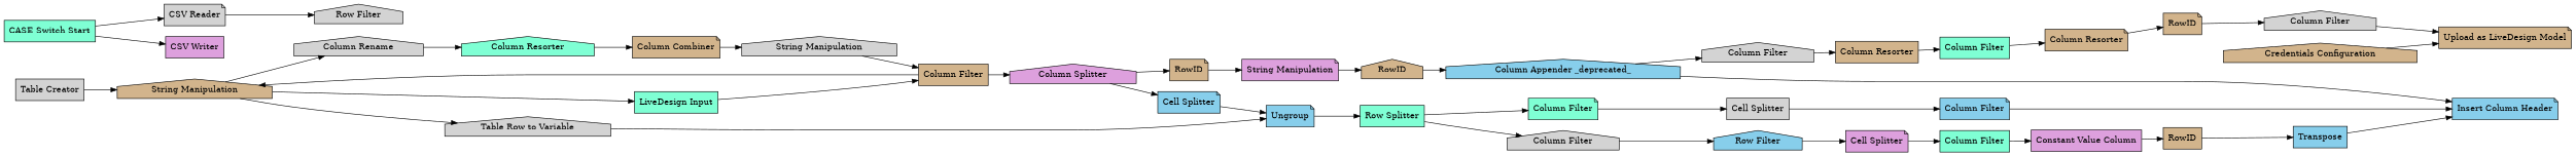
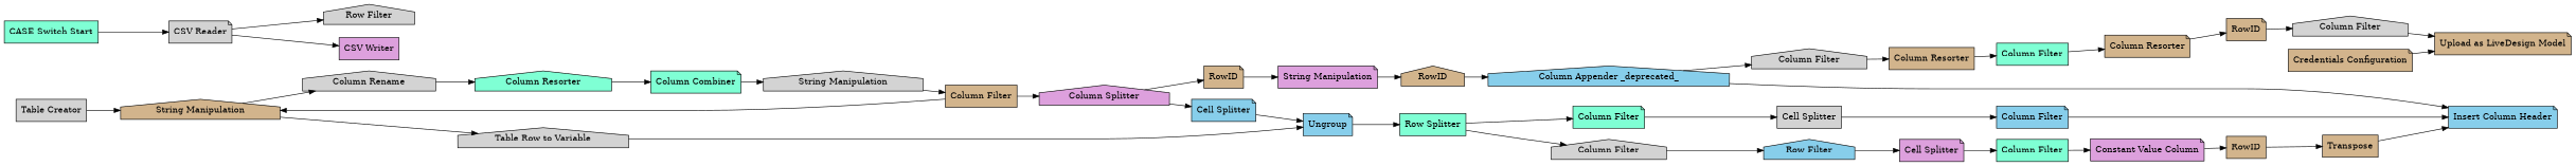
  digraph {
    rankdir=LR
    node [fillcolor=tan shape=note style=filled]
    n1 [label="Upload as LiveDesign Model"]
-   n2 [label="Credentials Configuration" shape=house]
-   n3 [fillcolor=aquamarine label="LiveDesign Input" shape=box]
+   n2 [label="Credentials Configuration"]
    n4 [label="Column Filter" shape=box]
    n5 [label="String Manipulation" shape=house]
    n6 [fillcolor=plum label="Column Splitter" shape=house]
    n7 [fillcolor=lightgrey label="Column Rename" shape=house]
    n8 [fillcolor=lightgrey label="Table Row to Variable" shape=house]
    n9 [fillcolor=aquamarine label="Column Resorter" shape=house]
    n10 [fillcolor=skyblue label=Ungroup]
    n11 [fillcolor=aquamarine label="Row Splitter" shape=box]
    n12 [fillcolor=lightgrey label="Column Filter" shape=house]
    n13 [fillcolor=aquamarine label="Column Filter"]
    n14 [fillcolor=skyblue label="Row Filter" shape=house]
    n15 [fillcolor=lightgrey label="Cell Splitter" shape=box]
    n16 [fillcolor=plum label="Cell Splitter"]
    n17 [fillcolor=skyblue label="Column Filter"]
    n18 [fillcolor=aquamarine label="Column Filter" shape=box]
-   n19 [fillcolor=skyblue label=Transpose shape=box]
+   n19 [label=Transpose shape=box]
    n20 [fillcolor=skyblue label="Insert Column Header"]
    n21 [fillcolor=skyblue label="Column Appender _deprecated_" shape=house]
    n22 [fillcolor=lightgrey label="Column Filter" shape=house]
-   n23 [fillcolor=plum label="Constant Value Column" shape=box]
+   n23 [fillcolor=plum label="Constant Value Column"]
    n24 [label=RowID shape=box]
    n25 [label=RowID]
    n26 [fillcolor=skyblue label="Cell Splitter"]
    n27 [fillcolor=plum label="String Manipulation"]
    n28 [label="Column Resorter" shape=box]
    n29 [label=RowID shape=house]
    n30 [fillcolor=aquamarine label="Column Filter" shape=box]
    n31 [label="Column Resorter"]
-   n32 [label="Column Combiner"]
+   n32 [fillcolor=aquamarine label="Column Combiner"]
    n33 [fillcolor=lightgrey label="String Manipulation" shape=house]
    n34 [label=RowID]
    n35 [fillcolor=lightgrey label="Column Filter" shape=house]
    n36 [fillcolor=lightgrey label="Table Creator" shape=box]
    n37 [fillcolor=lightgrey label="CSV Reader"]
    n38 [fillcolor=lightgrey label="Row Filter" shape=house]
    n39 [fillcolor=plum label="CSV Writer" shape=box]
    n40 [fillcolor=aquamarine label="CASE Switch Start" shape=box]
    n2 -> n1
-   n3 -> n4
    n4 -> n5
    n4 -> n6
-   n5 -> n3
    n5 -> n7
    n5 -> n8
    n6 -> n25
    n6 -> n26
    n7 -> n9
    n8 -> n10
    n9 -> n32
    n10 -> n11
    n11 -> n12
    n11 -> n13
    n12 -> n14
    n13 -> n15
    n14 -> n16
    n15 -> n17
    n16 -> n18
    n17 -> n20
    n18 -> n23
    n19 -> n20
    n21 -> n20
    n21 -> n22
    n22 -> n28
    n23 -> n24
    n24 -> n19
    n25 -> n27
    n26 -> n10
    n27 -> n29
    n28 -> n30
    n29 -> n21
    n30 -> n31
    n31 -> n34
    n32 -> n33
    n33 -> n4
    n34 -> n35
    n35 -> n1
    n36 -> n5
    n37 -> n38
    n40 -> n37
-   n40 -> n39
+   n37 -> n39
  }
